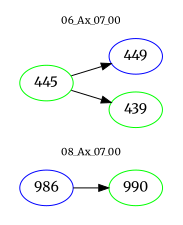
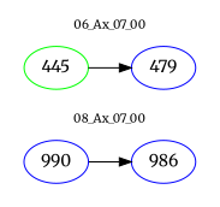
  digraph {
    fontname=Merriweather
    rankdir=LR
    node [color=blue fontname=Merriweather]
    edge [color=black fontname=Merriweather]
-   n1 [color=green label=990]
+   n1 [label=990]
    n2 [label=986]
    n3 [color=green label=445]
-   n4 [color=green label=439]
-   n5 [label=449]
+   n5 [label=479]
    subgraph cluster_1 {
      color=white
      fontsize=10
      label="08_Ax_07_00"
      n1
      n2
    }
    subgraph cluster_2 {
      color=white
      fontsize=10
      label="06_Ax_07_00"
      n3
-     n4
      n5
    }
-   n2 -> n1
-   n3 -> n4
+   n1 -> n2
    n3 -> n5
  }
